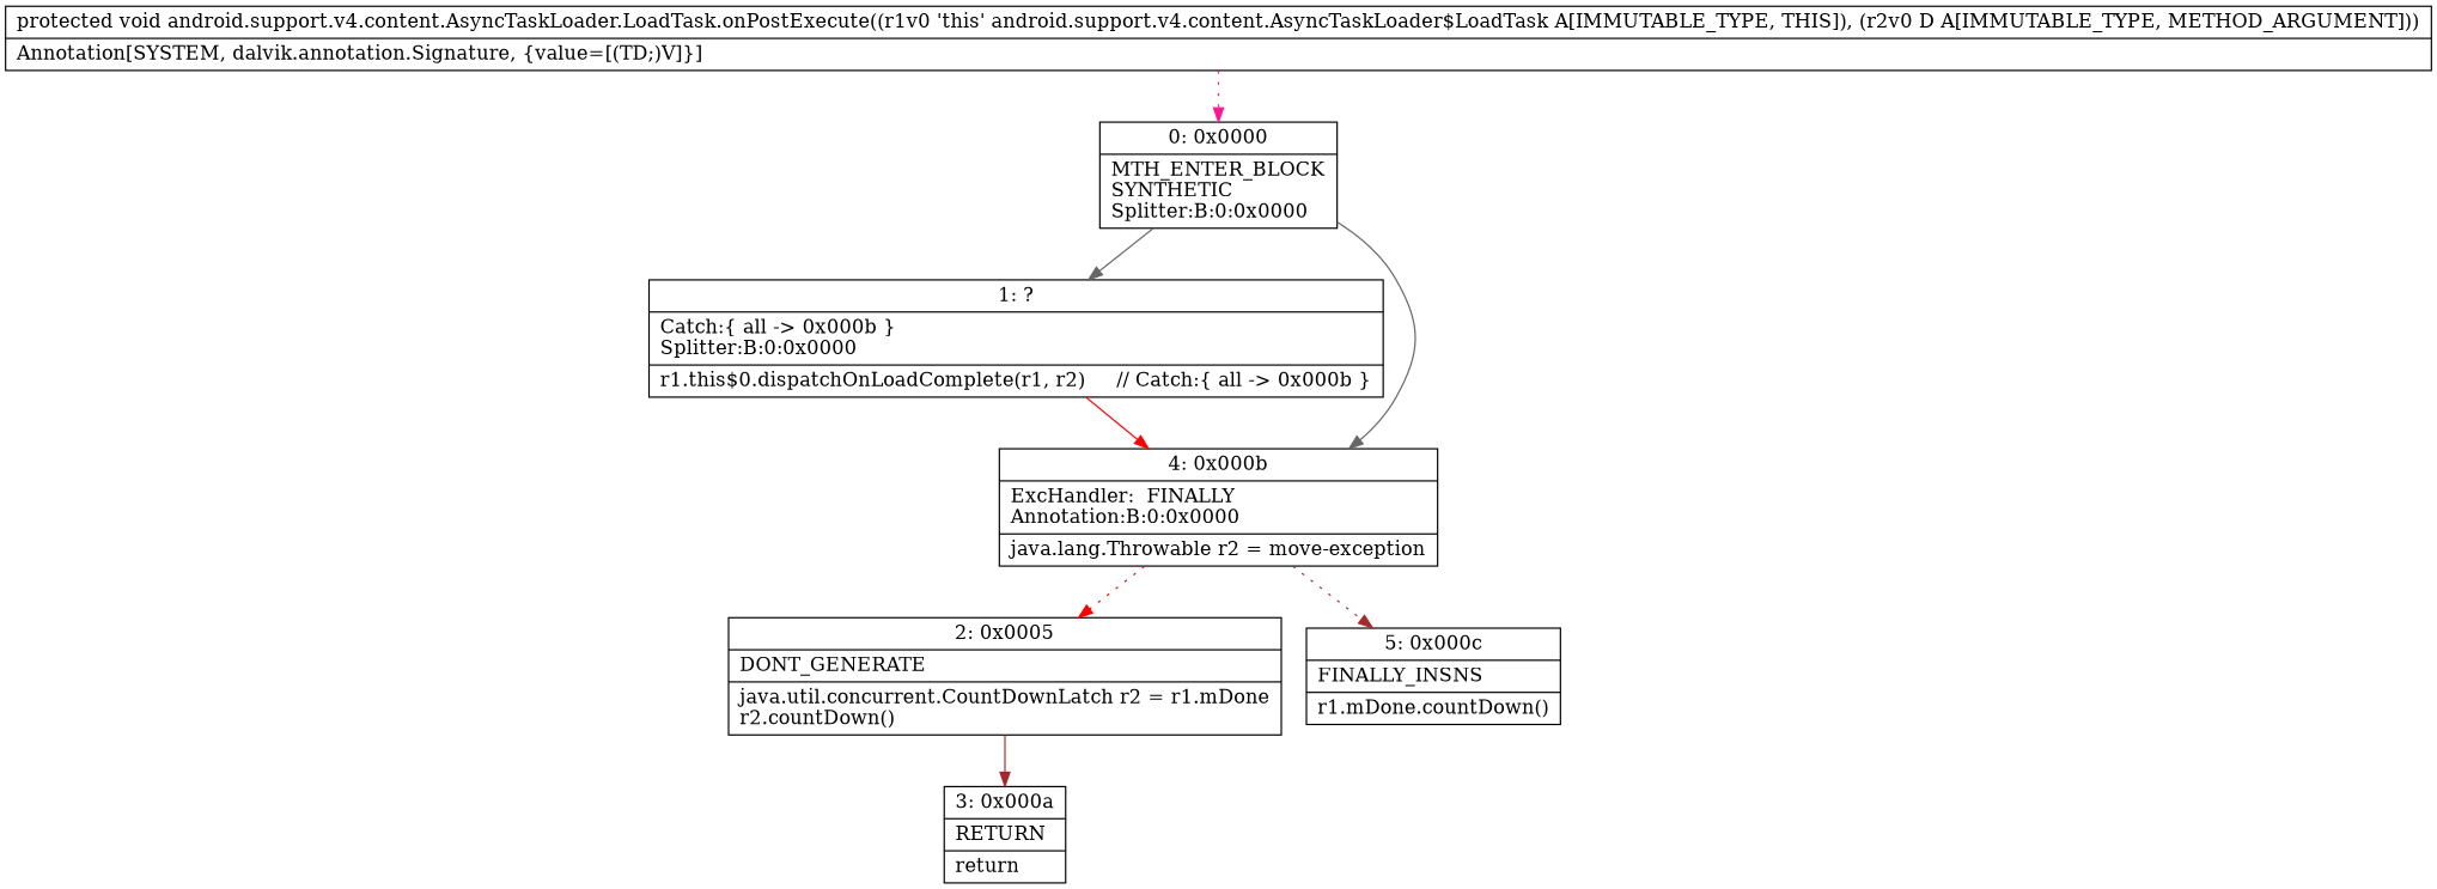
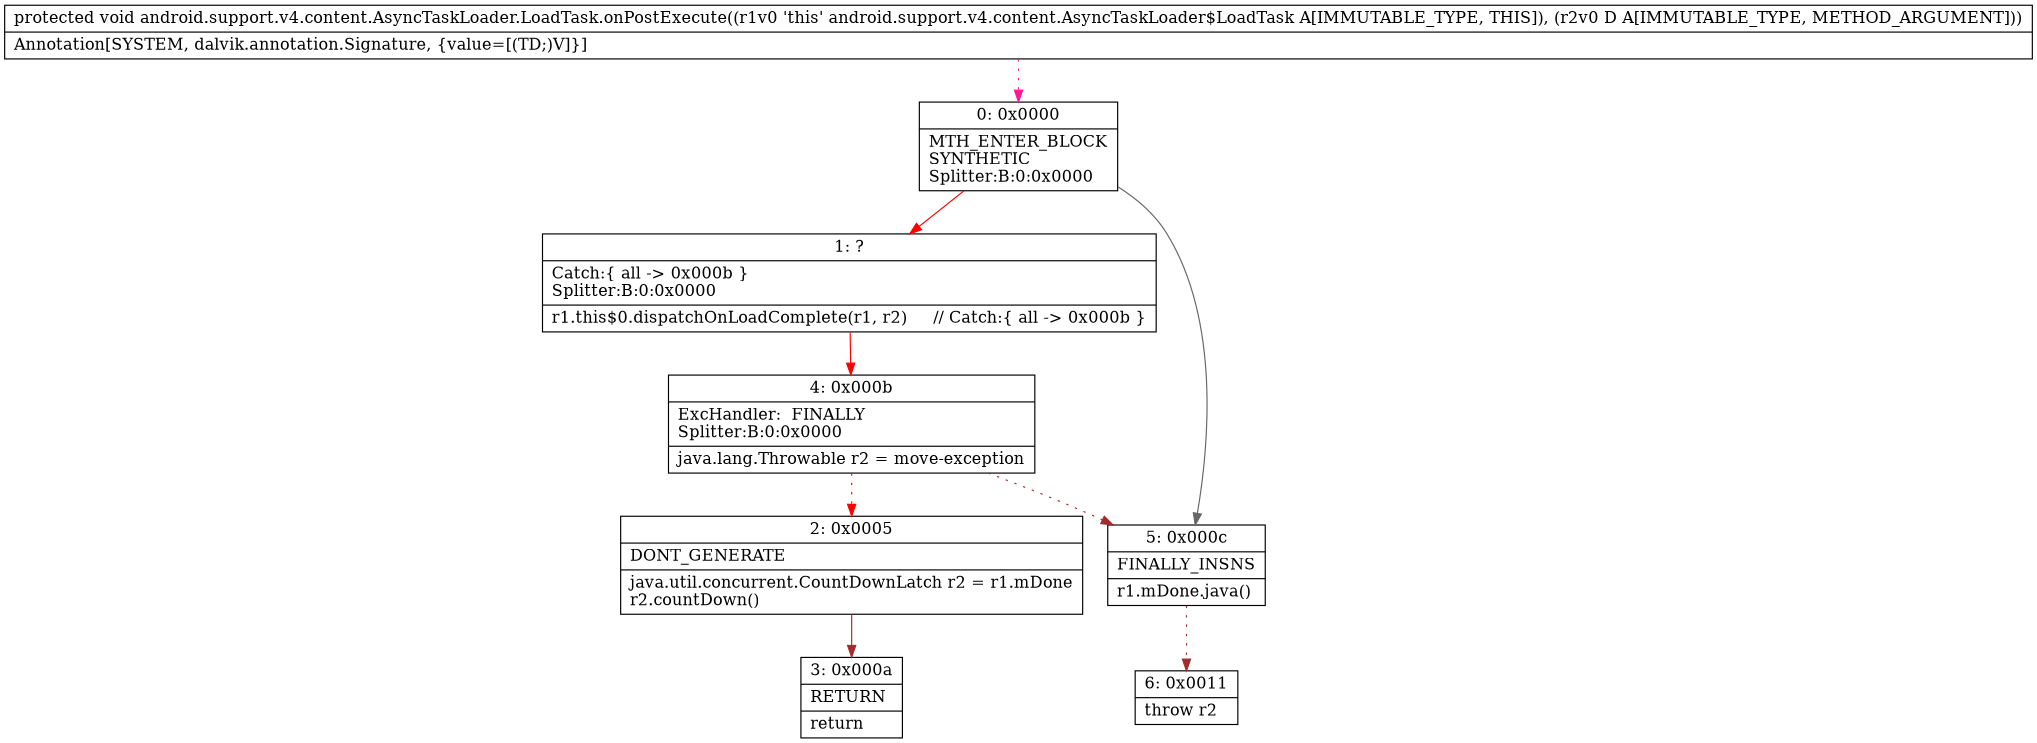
  digraph {
    node [shape=record]
    edge [color=brown style=solid]
    n1 [label="{0\:\ 0x0000|MTH_ENTER_BLOCK\lSYNTHETIC\lSplitter:B:0:0x0000\l}"]
    n2 [label="{1\:\ ?|Catch:\{ all \-\> 0x000b \}\lSplitter:B:0:0x0000\l|r1.this$0.dispatchOnLoadComplete(r1, r2)     \/\/ Catch:\{ all \-\> 0x000b \}\l}"]
-   n3 [label="{4\:\ 0x000b|ExcHandler:  FINALLY\lAnnotation:B:0:0x0000\l|java.lang.Throwable r2 = move\-exception\l}"]
+   n3 [label="{4\:\ 0x000b|ExcHandler:  FINALLY\lSplitter:B:0:0x0000\l|java.lang.Throwable r2 = move\-exception\l}"]
    n4 [label="{2\:\ 0x0005|DONT_GENERATE\l|java.util.concurrent.CountDownLatch r2 = r1.mDone\lr2.countDown()\l}"]
-   n5 [label="{5\:\ 0x000c|FINALLY_INSNS\l|r1.mDone.countDown()\l}"]
+   n5 [label="{5\:\ 0x000c|FINALLY_INSNS\l|r1.mDone.java()\l}"]
    n6 [label="{3\:\ 0x000a|RETURN\l|return\l}"]
+   n7 [label="{6\:\ 0x0011|throw r2\l}"]
    n8 [label="{protected void android.support.v4.content.AsyncTaskLoader.LoadTask.onPostExecute((r1v0 'this' android.support.v4.content.AsyncTaskLoader$LoadTask A[IMMUTABLE_TYPE, THIS]), (r2v0 D A[IMMUTABLE_TYPE, METHOD_ARGUMENT]))  | Annotation[SYSTEM, dalvik.annotation.Signature, \{value=[(TD;)V]\}]\l}"]
-   n1 -> n2 [color=gray40]
-   n1 -> n3 [color=gray40]
+   n1 -> n2 [color=red]
+   n1 -> n5 [color=gray40]
    n2 -> n3 [color=red]
    n3 -> n4 [color=red style=dotted]
    n3 -> n5 [style=dotted]
    n4 -> n6
+   n5 -> n7 [style=dotted]
    n8 -> n1 [color=deeppink style=dotted]
  }
